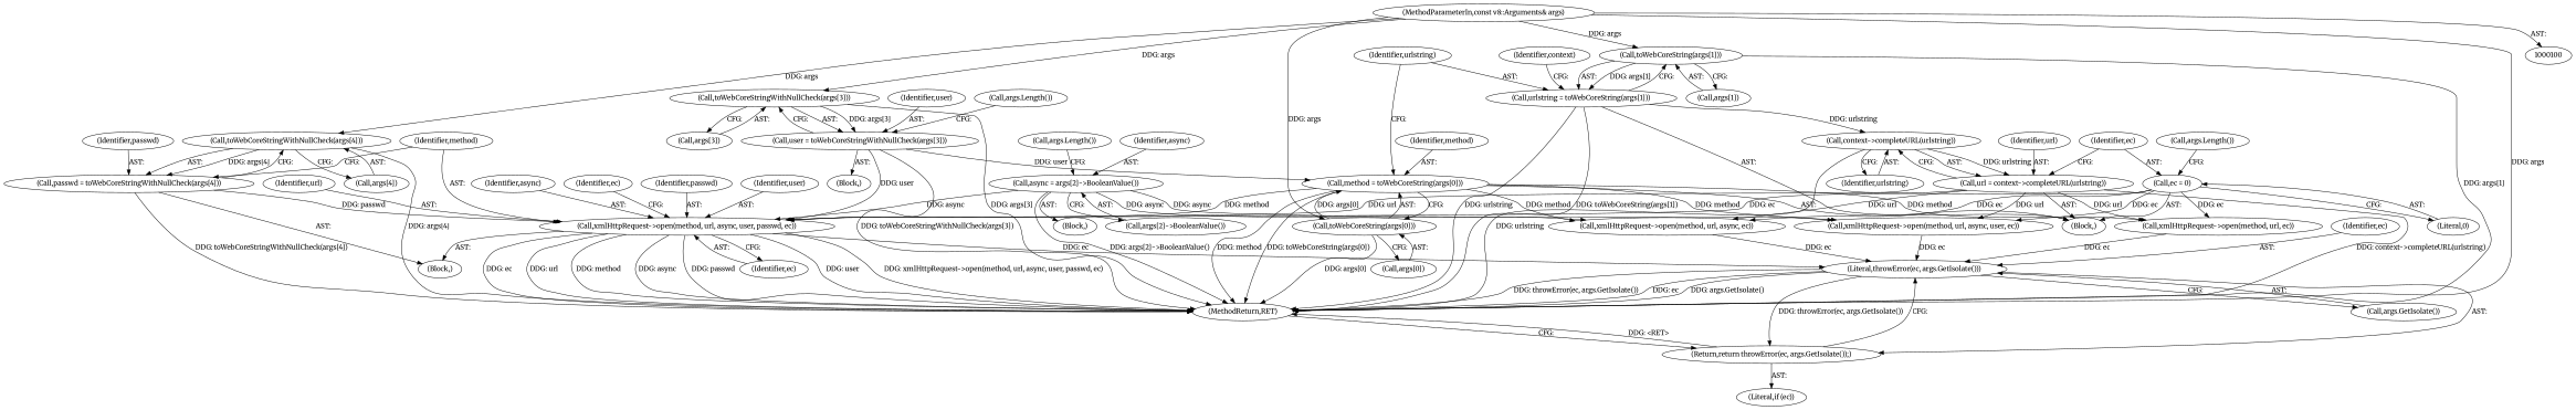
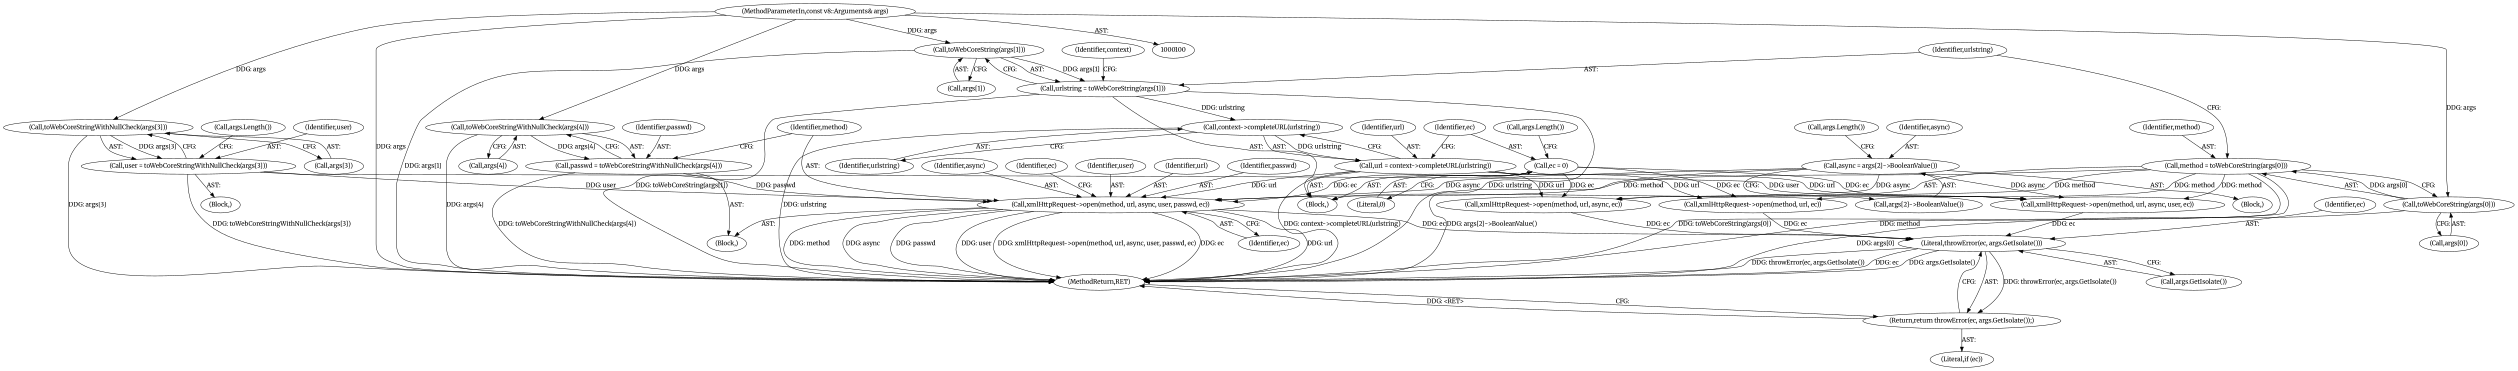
  digraph {
    fontname=Merriweather
    node [fontname=Merriweather]
    edge [fontname=Merriweather]
    n1 [label="(Call,xmlHttpRequest->open(method, url, async, user, passwd, ec))"]
    n2 [label="(Literal,throwError(ec, args.GetIsolate()))"]
    n3 [label="(Identifier,ec)"]
    n4 [label="(Block,)"]
    n5 [label="(MethodReturn,RET)"]
    n6 [label="(Return,return throwError(ec, args.GetIsolate());)"]
    n7 [label="(Call,args.GetIsolate())"]
    n8 [label="(Call,method = toWebCoreString(args[0]))"]
    n9 [label="(Call,toWebCoreString(args[0]))"]
    n10 [label="(Call,xmlHttpRequest->open(method, url, async, ec))"]
    n11 [label="(Call,xmlHttpRequest->open(method, url, ec))"]
    n12 [label="(Call,xmlHttpRequest->open(method, url, async, user, ec))"]
    n13 [label="(Block,)"]
    n14 [label="(Call,args[0])"]
    n15 [label="(MethodParameterIn,const v8::Arguments& args)"]
    n16 [label="(Call,toWebCoreString(args[1]))"]
    n17 [label="(Call,toWebCoreStringWithNullCheck(args[3]))"]
    n18 [label="(Call,toWebCoreStringWithNullCheck(args[4]))"]
    1000100
    n20 [label="(Call,urlstring = toWebCoreString(args[1]))"]
    n21 [label="(Call,args[1])"]
    n22 [label="(Call,user = toWebCoreStringWithNullCheck(args[3]))"]
    n23 [label="(Call,args[3])"]
    n24 [label="(Call,passwd = toWebCoreStringWithNullCheck(args[4]))"]
    n25 [label="(Call,args[4])"]
    n26 [label="(Call,url = context->completeURL(urlstring))"]
    n27 [label="(Call,context->completeURL(urlstring))"]
    n28 [label="(Identifier,urlstring)"]
    n29 [label="(Call,async = args[2]->BooleanValue())"]
    n30 [label="(Call,args[2]->BooleanValue())"]
    n31 [label="(Block,)"]
    n32 [label="(Block,)"]
    n33 [label="(Call,ec = 0)"]
    n34 [label="(Literal,0)"]
    n35 [label="(Literal,if (ec))"]
    n36 [label="(Identifier,ec)"]
    n37 [label="(Identifier,method)"]
    n38 [label="(Identifier,async)"]
    n39 [label="(Identifier,async)"]
    n40 [label="(Call,args.Length())"]
    n41 [label="(Identifier,url)"]
    n42 [label="(Call,args.Length())"]
    n43 [label="(Identifier,method)"]
    n44 [label="(Identifier,ec)"]
    n45 [label="(Identifier,user)"]
    n46 [label="(Identifier,user)"]
    n47 [label="(Identifier,context)"]
    n48 [label="(Identifier,url)"]
    n49 [label="(Identifier,ec)"]
    n50 [label="(Call,args.Length())"]
    n51 [label="(Identifier,urlstring)"]
    n52 [label="(Identifier,passwd)"]
    n53 [label="(Identifier,passwd)"]
    n1 -> n2 [label="DDG: ec"]
    n1 -> n3 [label="CFG: "]
    n1 -> n4 [label="AST: "]
    n1 -> n5 [label="DDG: xmlHttpRequest->open(method, url, async, user, passwd, ec)"]
    n1 -> n5 [label="DDG: ec"]
    n1 -> n5 [label="DDG: url"]
    n1 -> n5 [label="DDG: method"]
    n1 -> n5 [label="DDG: async"]
    n1 -> n5 [label="DDG: passwd"]
    n1 -> n5 [label="DDG: user"]
    n2 -> n5 [label="DDG: throwError(ec, args.GetIsolate())"]
    n2 -> n5 [label="DDG: ec"]
    n2 -> n5 [label="DDG: args.GetIsolate()"]
    n2 -> n6 [label="AST: "]
    n2 -> n6 [label="DDG: throwError(ec, args.GetIsolate())"]
    n2 -> n7 [label="CFG: "]
    n3 -> n1 [label="AST: "]
    n5 -> n6 [label="CFG: "]
    n6 -> n2 [label="CFG: "]
    n6 -> n5 [label="DDG: <RET>"]
    n6 -> n35 [label="AST: "]
    n7 -> n2 [label="AST: "]
    n8 -> n1 [label="DDG: method"]
    n8 -> n5 [label="DDG: toWebCoreString(args[0])"]
    n8 -> n5 [label="DDG: method"]
    n8 -> n9 [label="CFG: "]
    n8 -> n10 [label="DDG: method"]
    n8 -> n11 [label="DDG: method"]
    n8 -> n12 [label="DDG: method"]
    n8 -> n13 [label="AST: "]
    n9 -> n5 [label="DDG: args[0]"]
    n9 -> n8 [label="AST: "]
    n9 -> n8 [label="DDG: args[0]"]
    n9 -> n14 [label="CFG: "]
    n10 -> n2 [label="DDG: ec"]
    n11 -> n2 [label="DDG: ec"]
    n12 -> n2 [label="DDG: ec"]
    n14 -> n9 [label="AST: "]
    n15 -> n5 [label="DDG: args"]
    n15 -> n9 [label="DDG: args"]
    n15 -> n16 [label="DDG: args"]
    n15 -> n17 [label="DDG: args"]
    n15 -> n18 [label="DDG: args"]
    n15 -> 1000100 [label="AST: "]
    n16 -> n5 [label="DDG: args[1]"]
    n16 -> n20 [label="AST: "]
    n16 -> n20 [label="DDG: args[1]"]
    n16 -> n21 [label="CFG: "]
    n17 -> n5 [label="DDG: args[3]"]
    n17 -> n22 [label="AST: "]
    n17 -> n22 [label="DDG: args[3]"]
    n17 -> n23 [label="CFG: "]
    n18 -> n5 [label="DDG: args[4]"]
    n18 -> n24 [label="AST: "]
    n18 -> n24 [label="DDG: args[4]"]
    n18 -> n25 [label="CFG: "]
    n20 -> n5 [label="DDG: urlstring"]
    n20 -> n5 [label="DDG: toWebCoreString(args[1])"]
    n20 -> n13 [label="AST: "]
    n20 -> n16 [label="CFG: "]
    n20 -> n27 [label="DDG: urlstring"]
    n21 -> n16 [label="AST: "]
    n22 -> n1 [label="DDG: user"]
    n22 -> n5 [label="DDG: toWebCoreStringWithNullCheck(args[3])"]
-   n22 -> n8 [label="DDG: user"]
+   n22 -> n12 [label="DDG: user"]
    n22 -> n17 [label="CFG: "]
    n22 -> n32 [label="AST: "]
    n23 -> n17 [label="AST: "]
    n24 -> n1 [label="DDG: passwd"]
    n24 -> n4 [label="AST: "]
    n24 -> n5 [label="DDG: toWebCoreStringWithNullCheck(args[4])"]
    n24 -> n18 [label="CFG: "]
    n25 -> n18 [label="AST: "]
    n26 -> n1 [label="DDG: url"]
    n26 -> n5 [label="DDG: context->completeURL(urlstring)"]
    n26 -> n10 [label="DDG: url"]
    n26 -> n11 [label="DDG: url"]
    n26 -> n12 [label="DDG: url"]
    n26 -> n13 [label="AST: "]
    n26 -> n27 [label="CFG: "]
    n27 -> n5 [label="DDG: urlstring"]
    n27 -> n26 [label="AST: "]
    n27 -> n26 [label="DDG: urlstring"]
    n27 -> n28 [label="CFG: "]
    n28 -> n27 [label="AST: "]
    n29 -> n1 [label="DDG: async"]
    n29 -> n5 [label="DDG: args[2]->BooleanValue()"]
    n29 -> n10 [label="DDG: async"]
    n29 -> n12 [label="DDG: async"]
    n29 -> n30 [label="CFG: "]
    n29 -> n31 [label="AST: "]
    n30 -> n29 [label="AST: "]
    n33 -> n1 [label="DDG: ec"]
    n33 -> n10 [label="DDG: ec"]
    n33 -> n11 [label="DDG: ec"]
    n33 -> n12 [label="DDG: ec"]
    n33 -> n13 [label="AST: "]
    n33 -> n34 [label="CFG: "]
    n34 -> n33 [label="AST: "]
    n36 -> n2 [label="AST: "]
    n37 -> n8 [label="AST: "]
    n38 -> n29 [label="AST: "]
    n39 -> n1 [label="AST: "]
    n40 -> n29 [label="CFG: "]
    n41 -> n26 [label="AST: "]
    n42 -> n22 [label="CFG: "]
    n43 -> n1 [label="AST: "]
    n43 -> n24 [label="CFG: "]
    n44 -> n1 [label="CFG: "]
    n45 -> n1 [label="AST: "]
    n46 -> n22 [label="AST: "]
    n47 -> n20 [label="CFG: "]
    n48 -> n1 [label="AST: "]
    n49 -> n26 [label="CFG: "]
    n49 -> n33 [label="AST: "]
    n50 -> n33 [label="CFG: "]
    n51 -> n8 [label="CFG: "]
    n51 -> n20 [label="AST: "]
    n52 -> n24 [label="AST: "]
    n53 -> n1 [label="AST: "]
  }
